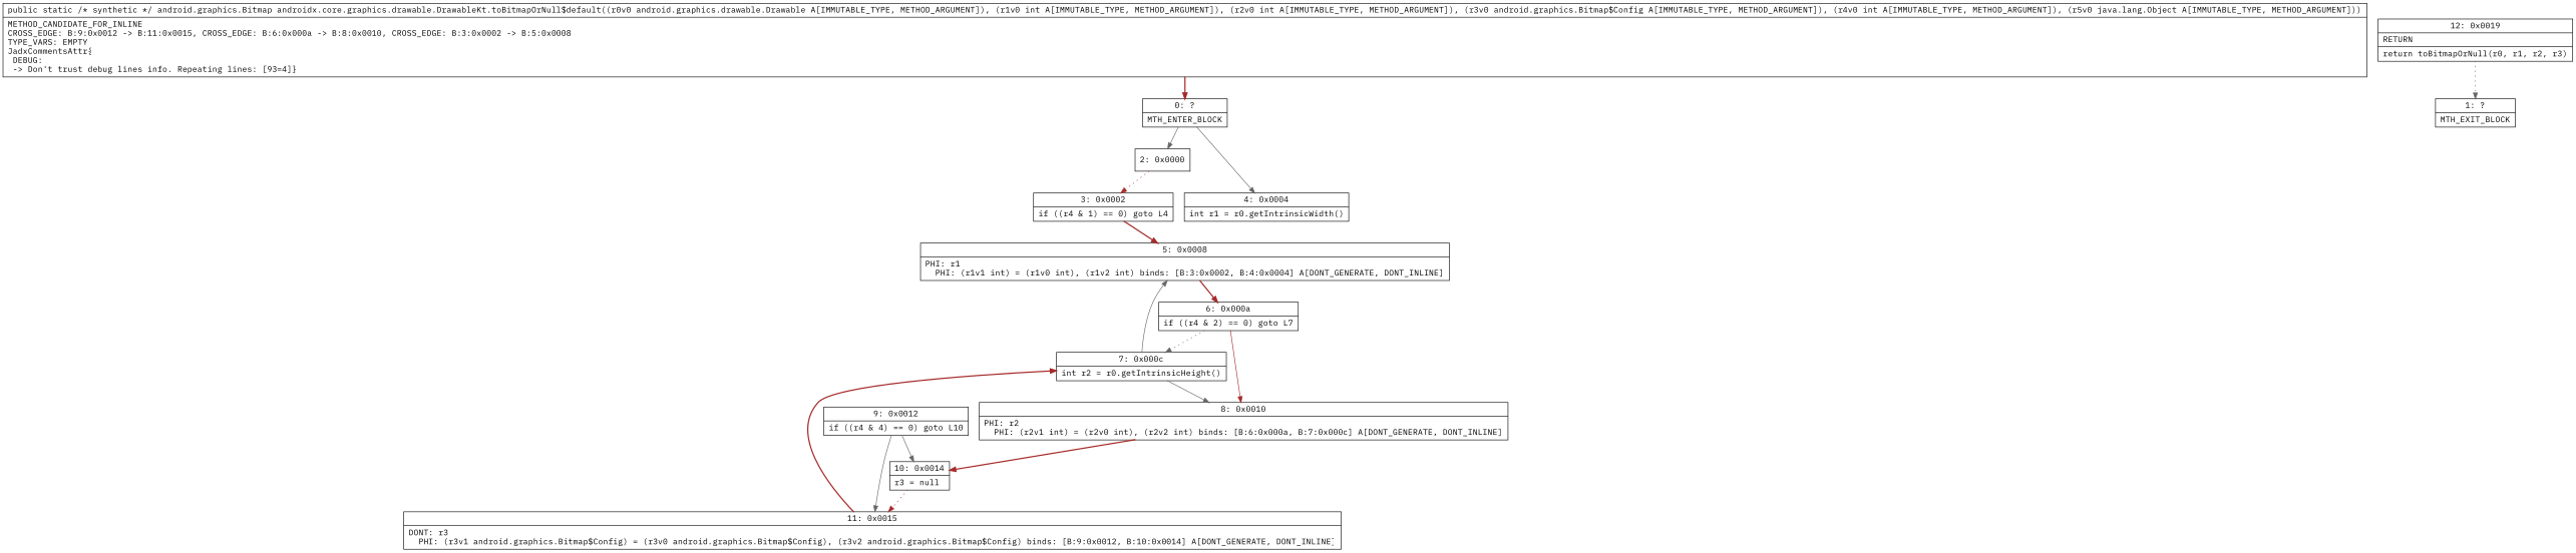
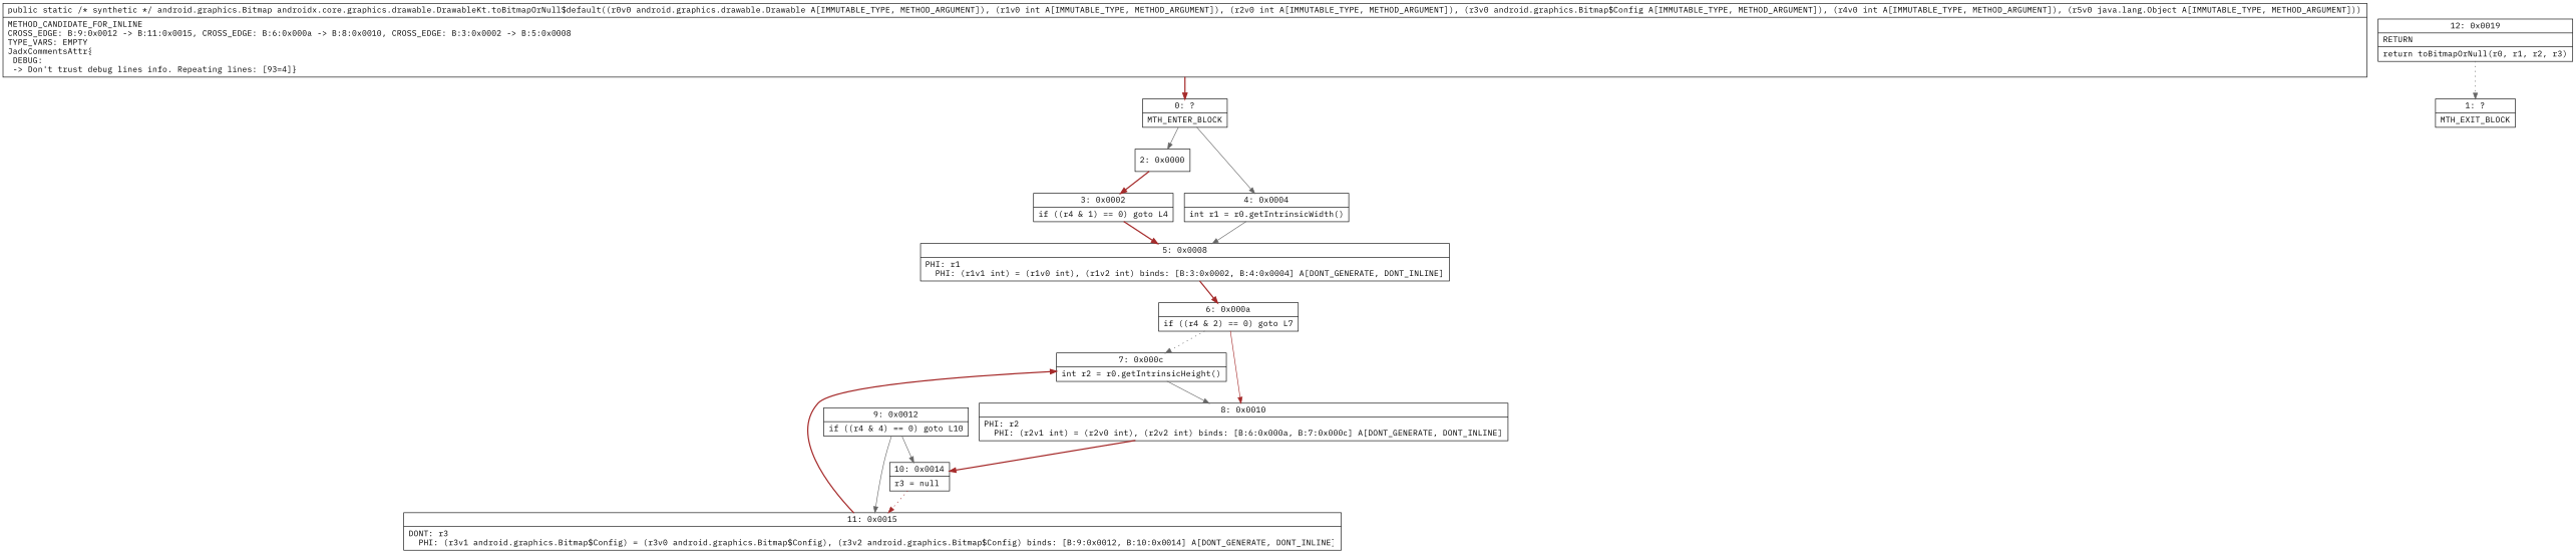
  digraph {
    fontname="IBM Plex Mono"
    node [fontname="IBM Plex Mono" shape=record]
    edge [color=gray40 fontname="IBM Plex Mono" style=solid]
    n1 [label="{0\:\ ?|MTH_ENTER_BLOCK\l}"]
    n2 [label="{2\:\ 0x0000}"]
    n3 [label="{4\:\ 0x0004|int r1 = r0.getIntrinsicWidth()\l}"]
    n4 [label="{3\:\ 0x0002|if ((r4 & 1) == 0) goto L4\l}"]
    n5 [label="{5\:\ 0x0008|PHI: r1 \l  PHI: (r1v1 int) = (r1v0 int), (r1v2 int) binds: [B:3:0x0002, B:4:0x0004] A[DONT_GENERATE, DONT_INLINE]\l}"]
    n6 [label="{6\:\ 0x000a|if ((r4 & 2) == 0) goto L7\l}"]
    n7 [label="{7\:\ 0x000c|int r2 = r0.getIntrinsicHeight()\l}"]
    n8 [label="{8\:\ 0x0010|PHI: r2 \l  PHI: (r2v1 int) = (r2v0 int), (r2v2 int) binds: [B:6:0x000a, B:7:0x000c] A[DONT_GENERATE, DONT_INLINE]\l}"]
    n9 [label="{10\:\ 0x0014|r3 = null\l}"]
    n10 [label="{9\:\ 0x0012|if ((r4 & 4) == 0) goto L10\l}"]
    n11 [label="{11\:\ 0x0015|DONT: r3 \l  PHI: (r3v1 android.graphics.Bitmap$Config) = (r3v0 android.graphics.Bitmap$Config), (r3v2 android.graphics.Bitmap$Config) binds: [B:9:0x0012, B:10:0x0014] A[DONT_GENERATE, DONT_INLINE]\l}"]
    n12 [label="{12\:\ 0x0019|RETURN\l|return toBitmapOrNull(r0, r1, r2, r3)\l}"]
    n13 [label="{1\:\ ?|MTH_EXIT_BLOCK\l}"]
    n14 [label="{public static \/* synthetic *\/ android.graphics.Bitmap androidx.core.graphics.drawable.DrawableKt.toBitmapOrNull$default((r0v0 android.graphics.drawable.Drawable A[IMMUTABLE_TYPE, METHOD_ARGUMENT]), (r1v0 int A[IMMUTABLE_TYPE, METHOD_ARGUMENT]), (r2v0 int A[IMMUTABLE_TYPE, METHOD_ARGUMENT]), (r3v0 android.graphics.Bitmap$Config A[IMMUTABLE_TYPE, METHOD_ARGUMENT]), (r4v0 int A[IMMUTABLE_TYPE, METHOD_ARGUMENT]), (r5v0 java.lang.Object A[IMMUTABLE_TYPE, METHOD_ARGUMENT]))  | METHOD_CANDIDATE_FOR_INLINE\lCROSS_EDGE: B:9:0x0012 \-\> B:11:0x0015, CROSS_EDGE: B:6:0x000a \-\> B:8:0x0010, CROSS_EDGE: B:3:0x0002 \-\> B:5:0x0008\lTYPE_VARS: EMPTY\lJadxCommentsAttr\{\l DEBUG: \l \-\> Don't trust debug lines info. Repeating lines: [93=4]\}\l}"]
    n1 -> n2
    n1 -> n3
-   n2 -> n4 [color=brown style=dotted]
-   n7 -> n5
+   n2 -> n4 [color=brown style=bold]
+   n3 -> n5
    n4 -> n5 [color=brown style=bold]
    n5 -> n6 [color=brown style=bold]
    n6 -> n7 [style=dotted]
    n6 -> n8 [color=brown]
    n7 -> n8
    n8 -> n9 [color=brown style=bold]
    n9 -> n11 [color=brown style=dotted]
    n10 -> n9
    n10 -> n11
    n11 -> n7 [color=brown style=bold]
    n12 -> n13 [style=dotted]
    n14 -> n1 [color=brown style=bold]
  }
